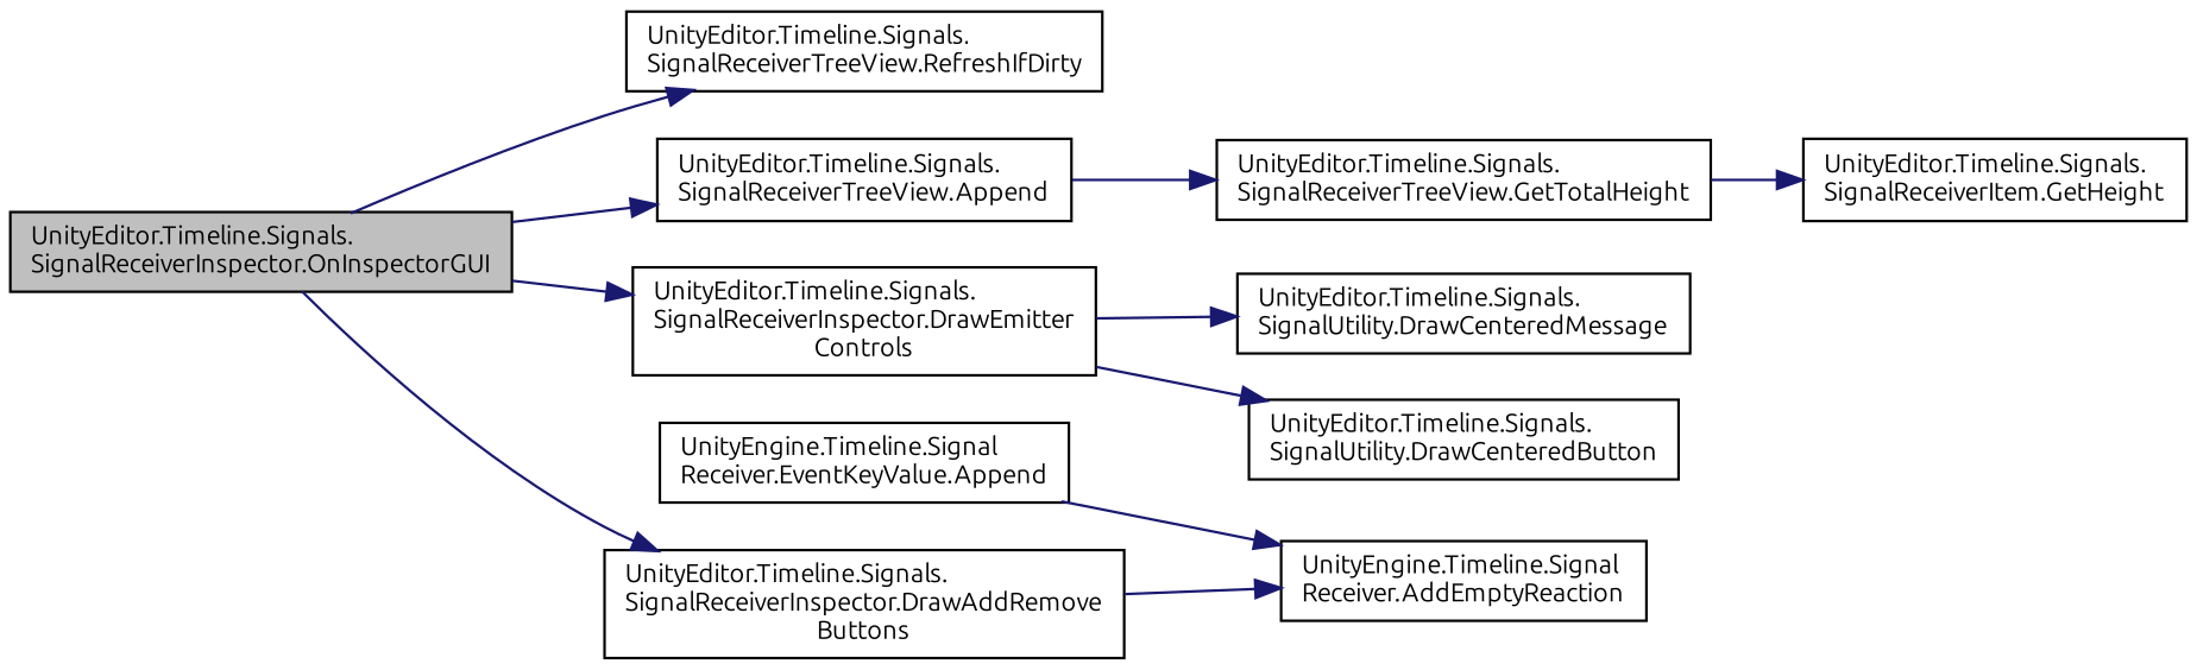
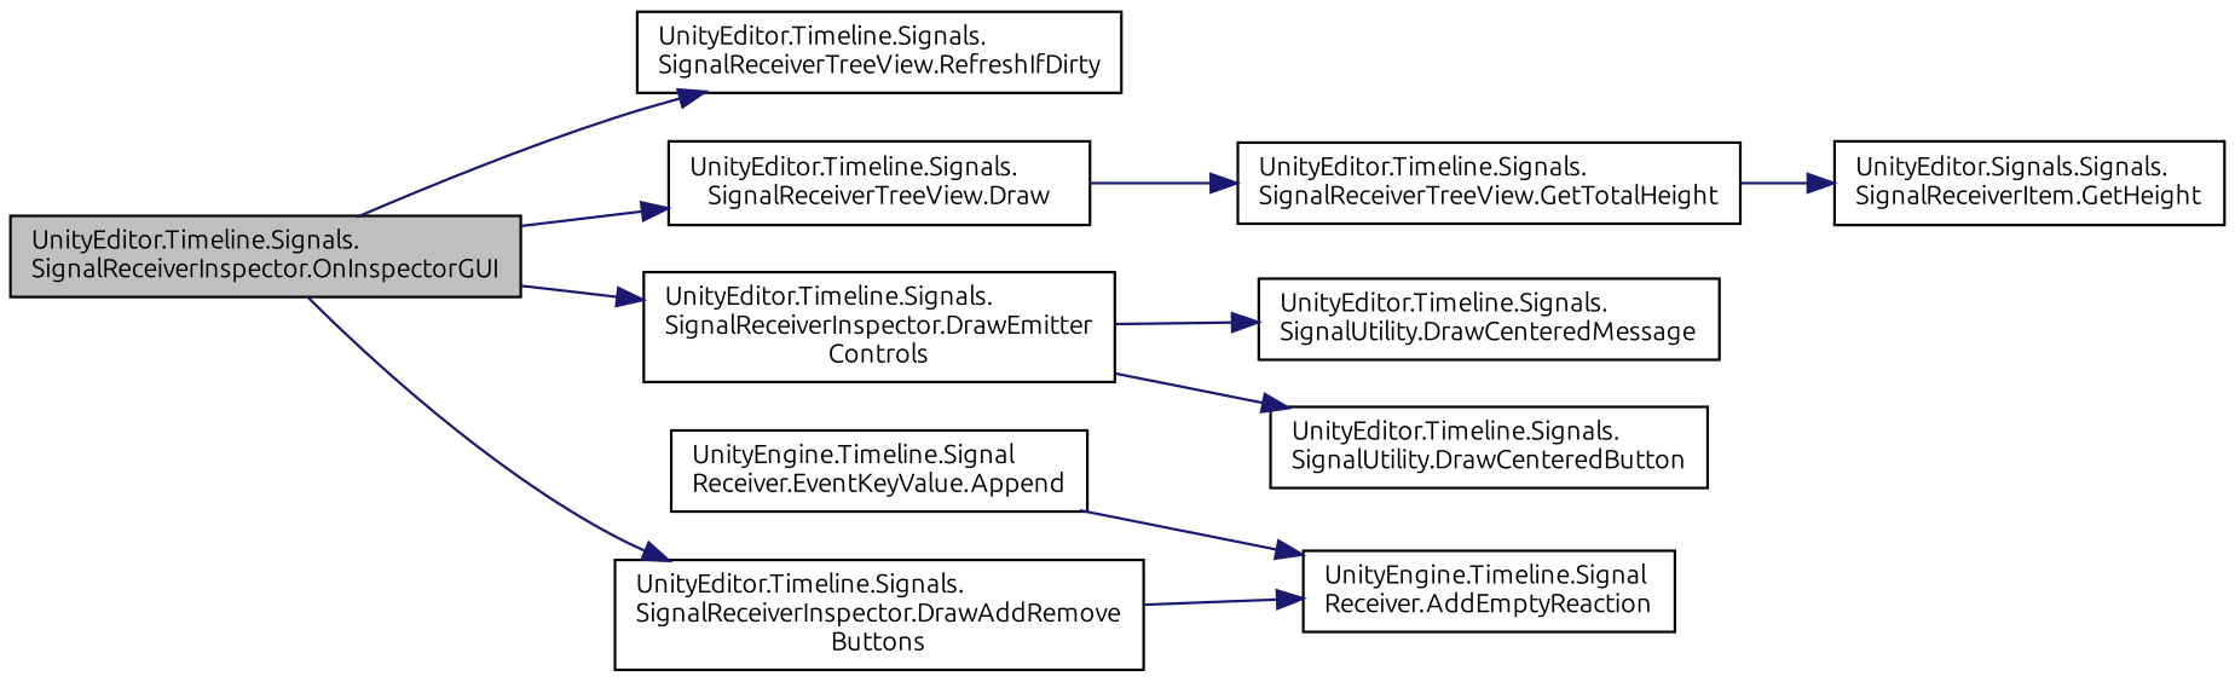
  digraph {
    fontname=Ubuntu
    rankdir=LR
    node [color=black fillcolor=white fontname=Ubuntu fontsize=10 shape=record style=filled]
    edge [color=midnightblue fontname=Ubuntu fontsize=10 labelfontname=Helvetica labelfontsize=10 style=solid]
    n1 [fillcolor=grey75 fontcolor=black height=0.2 label="UnityEditor.Timeline.Signals.\lSignalReceiverInspector.OnInspectorGUI" width=0.4]
-   n2 [height=0.2 label="UnityEditor.Timeline.Signals.\lSignalReceiverTreeView.Append" width=0.4]
+   n2 [height=0.2 label="UnityEditor.Timeline.Signals.\lSignalReceiverTreeView.Draw" width=0.4]
    n3 [height=0.2 label="UnityEditor.Timeline.Signals.\lSignalReceiverInspector.DrawAddRemove\lButtons" width=0.4]
    n4 [height=0.2 label="UnityEditor.Timeline.Signals.\lSignalReceiverInspector.DrawEmitter\lControls" width=0.4]
    n5 [height=0.2 label="UnityEditor.Timeline.Signals.\lSignalReceiverTreeView.RefreshIfDirty" width=0.4]
    n6 [height=0.2 label="UnityEditor.Timeline.Signals.\lSignalReceiverTreeView.GetTotalHeight" width=0.4]
    n7 [height=0.2 label="UnityEngine.Timeline.Signal\lReceiver.AddEmptyReaction" width=0.4]
    n8 [height=0.2 label="UnityEditor.Timeline.Signals.\lSignalUtility.DrawCenteredButton" width=0.4]
    n9 [height=0.2 label="UnityEditor.Timeline.Signals.\lSignalUtility.DrawCenteredMessage" width=0.4]
-   n10 [height=0.2 label="UnityEditor.Timeline.Signals.\lSignalReceiverItem.GetHeight" width=0.4]
+   n10 [height=0.2 label="UnityEditor.Signals.Signals.\lSignalReceiverItem.GetHeight" width=0.4]
    n11 [height=0.2 label="UnityEngine.Timeline.Signal\lReceiver.EventKeyValue.Append" width=0.4]
    n1 -> n2
    n1 -> n3
    n1 -> n4
    n1 -> n5
    n2 -> n6
    n3 -> n7
    n4 -> n8
    n4 -> n9
    n6 -> n10
    n11 -> n7
  }
